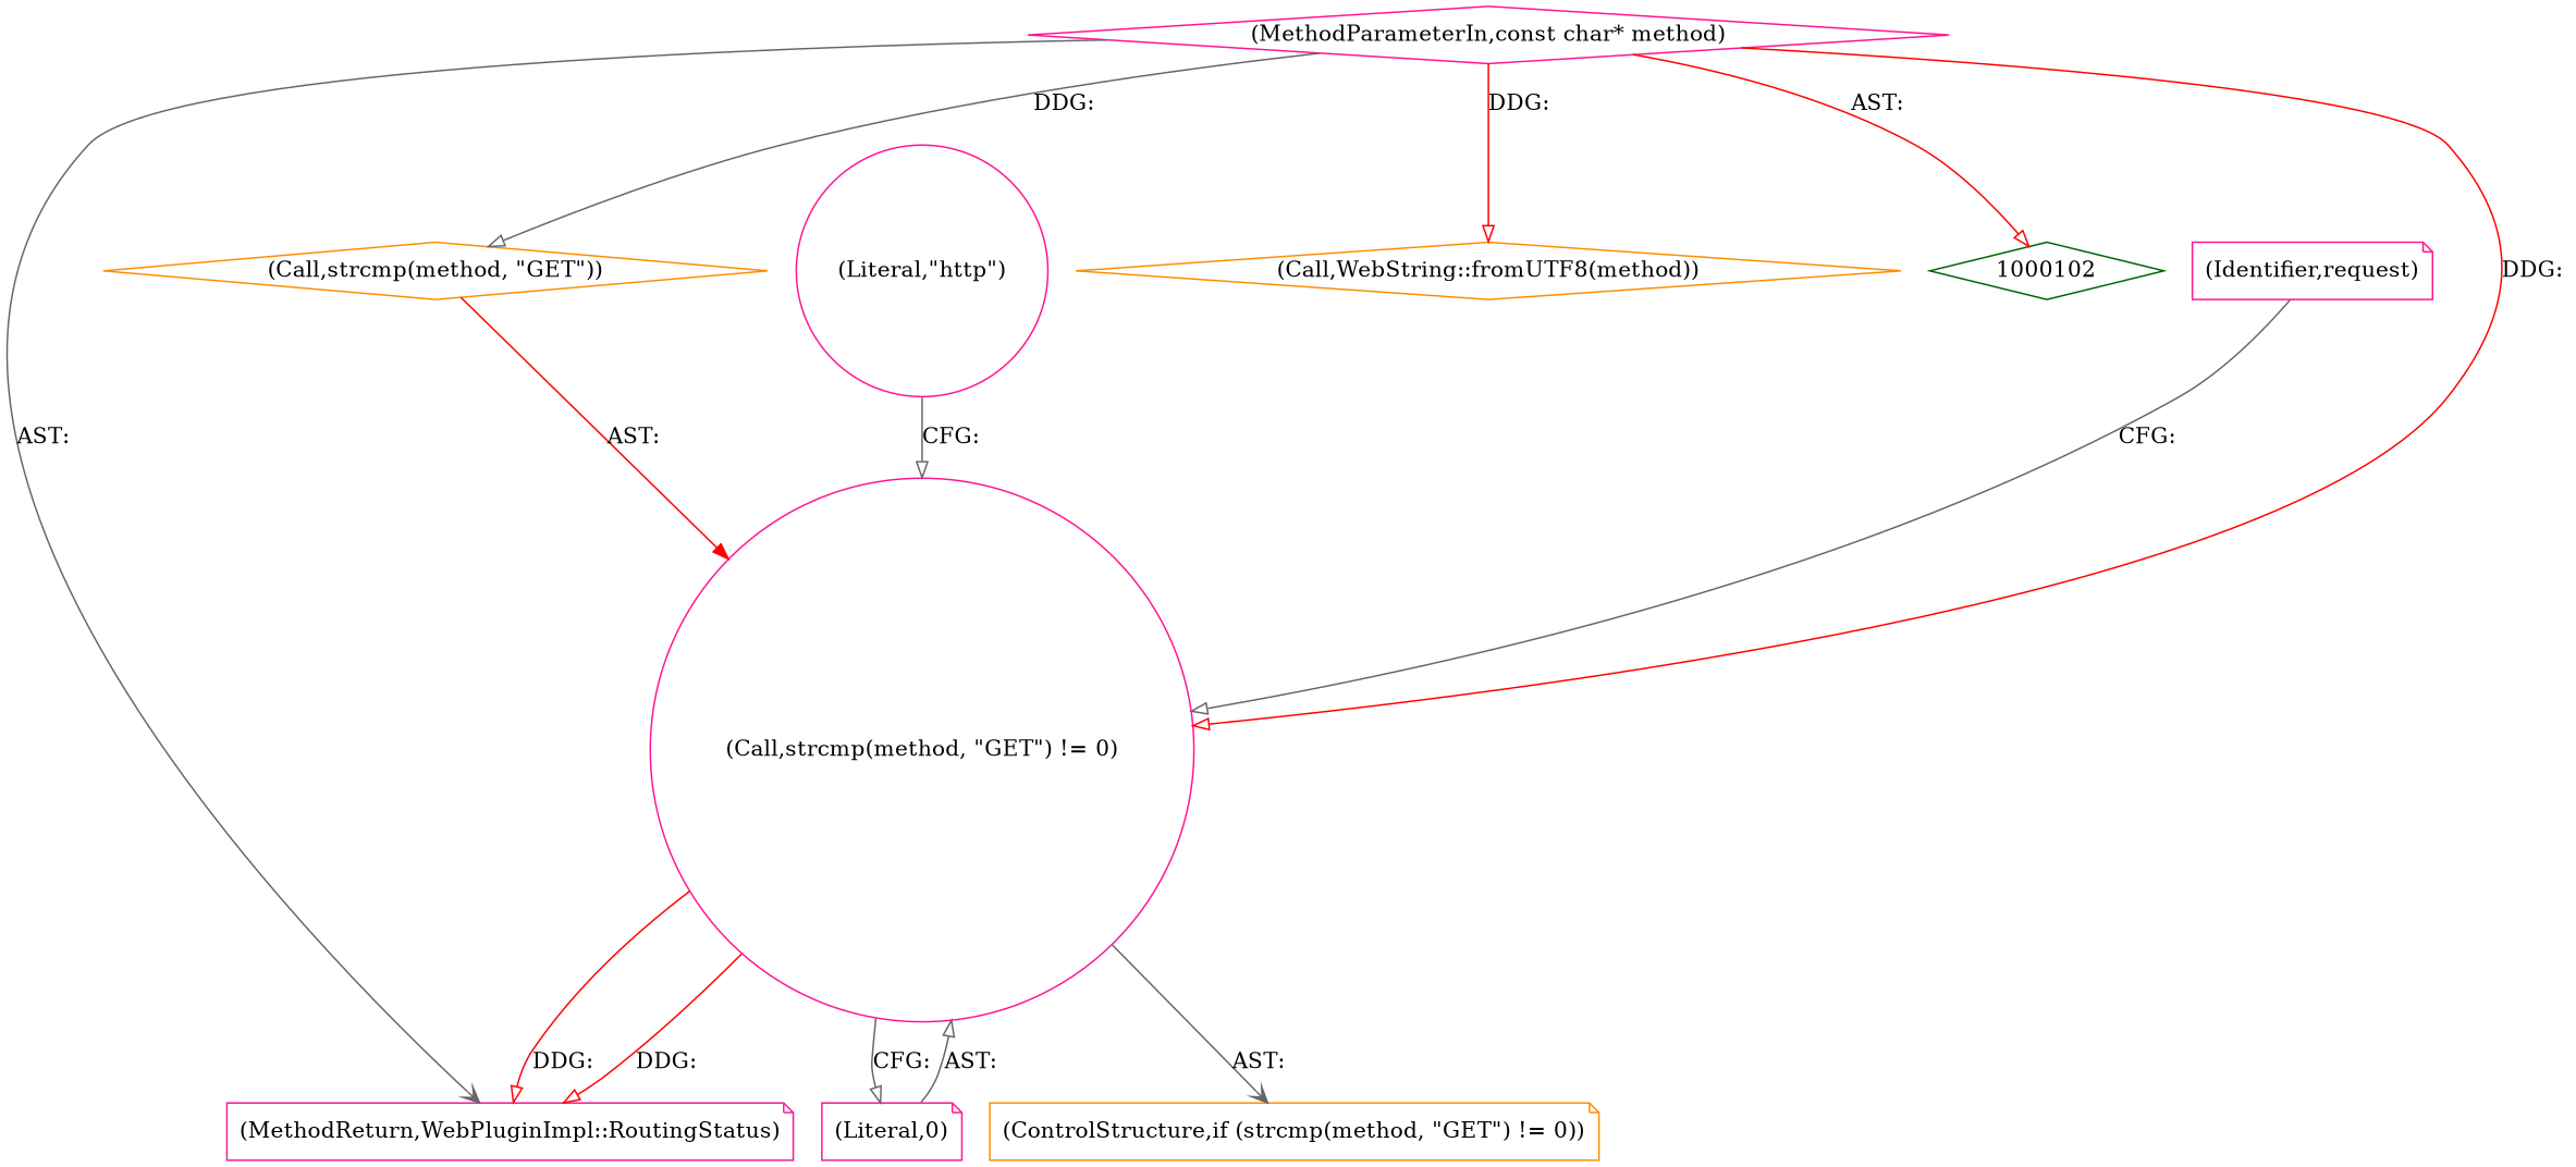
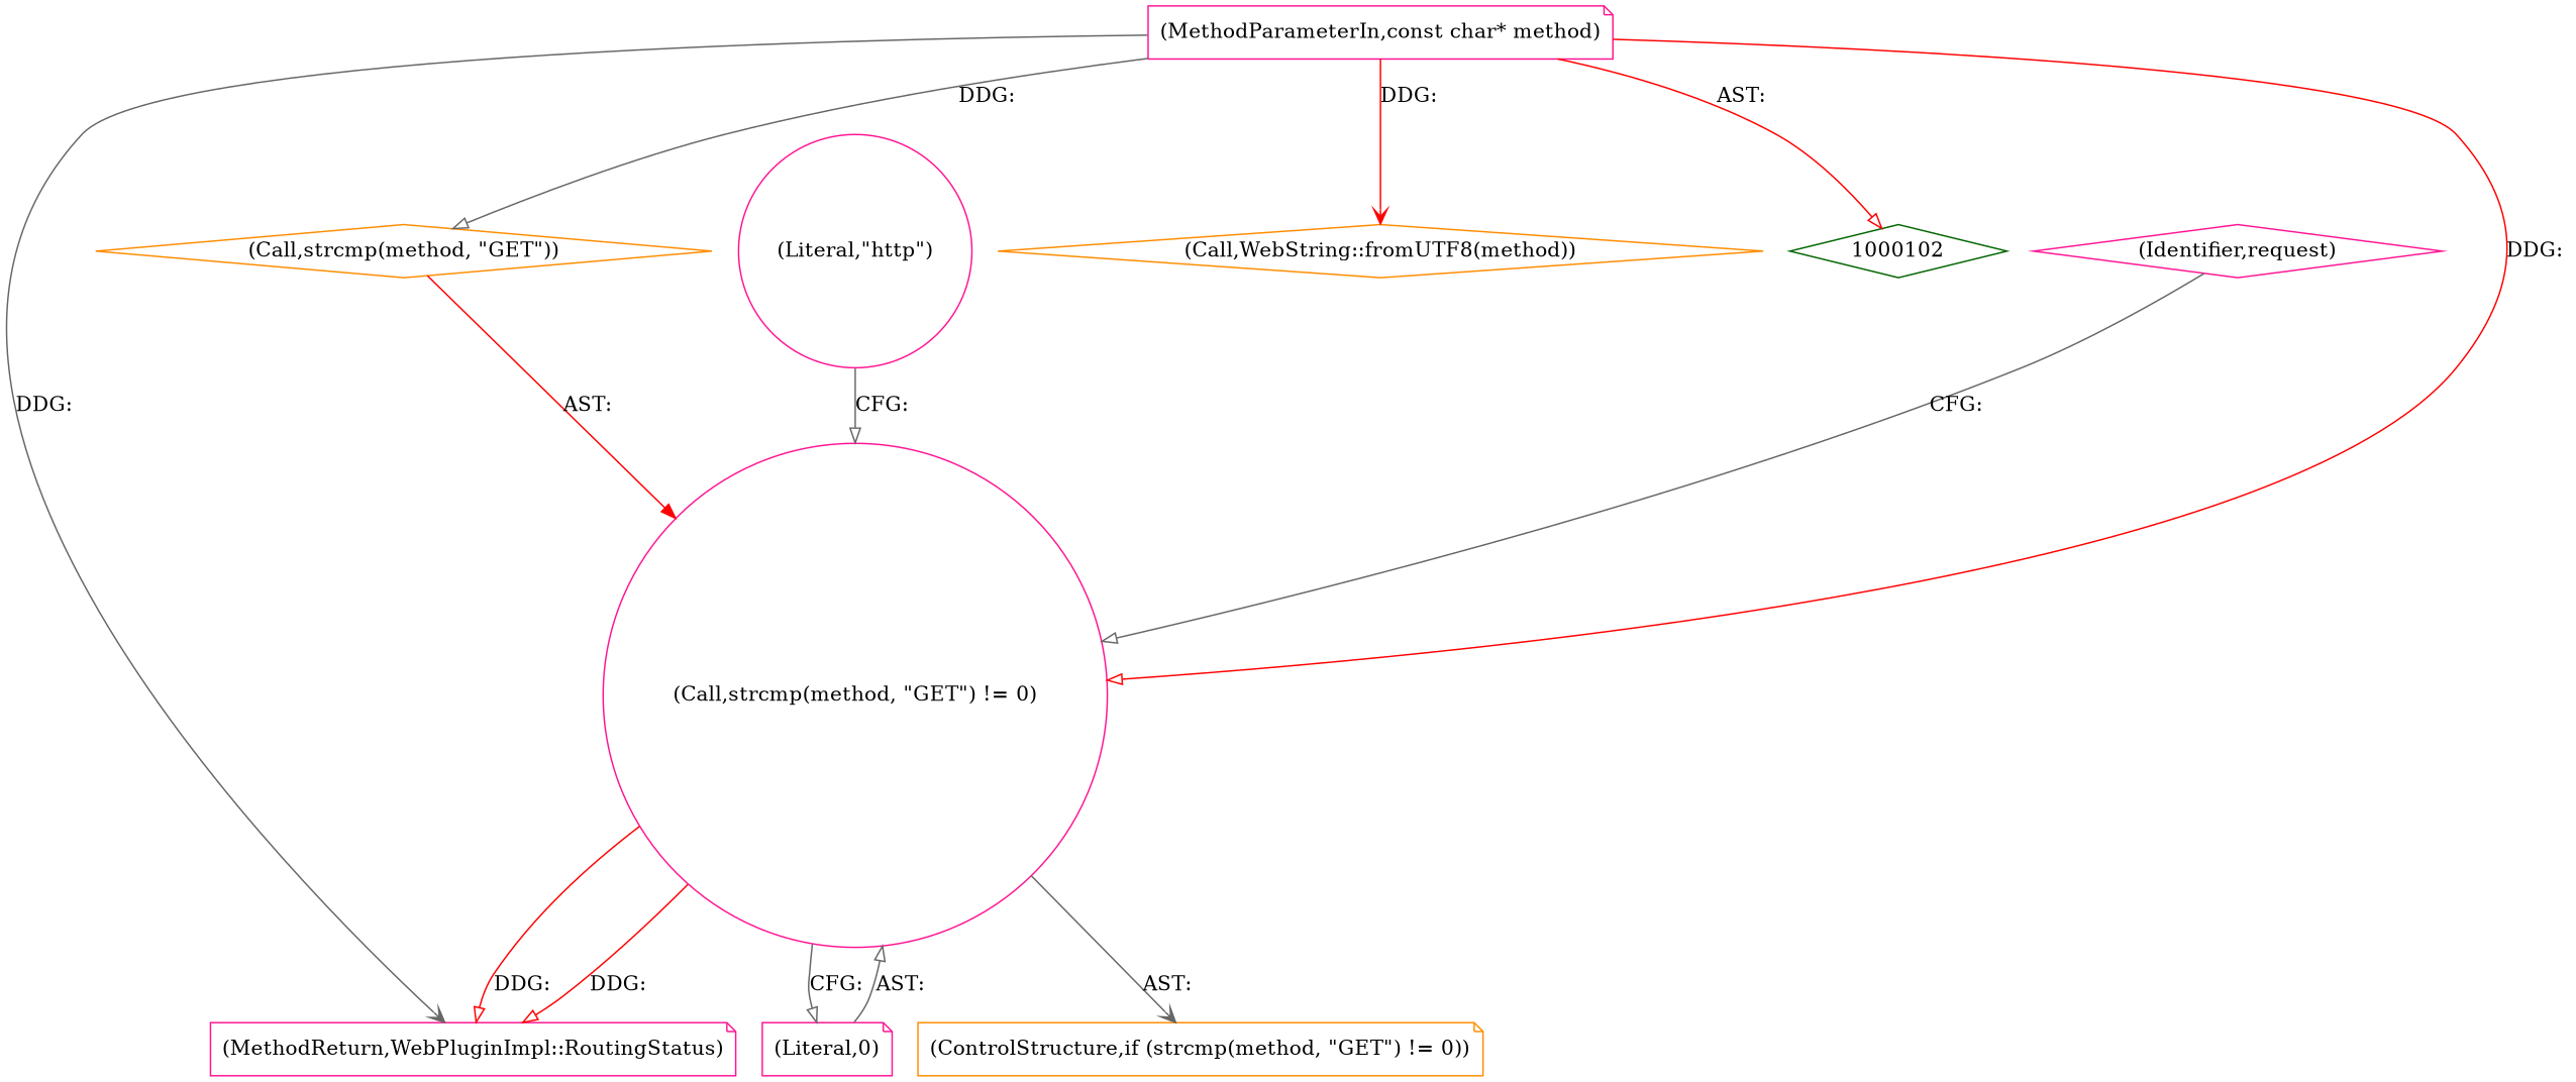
  digraph {
    node [color=deeppink shape=note]
    edge [arrowhead=onormal color=gray40]
    n1 [label="(Call,strcmp(method, \"GET\") != 0)" shape=circle]
    n2 [label="(MethodReturn,WebPluginImpl::RoutingStatus)"]
    n3 [label="(Literal,0)"]
    n4 [color=darkorange label="(ControlStructure,if (strcmp(method, \"GET\") != 0))"]
-   n5 [label="(MethodParameterIn,const char* method)" shape=diamond]
+   n5 [label="(MethodParameterIn,const char* method)"]
    n6 [color=darkorange label="(Call,strcmp(method, \"GET\"))" shape=diamond]
    n7 [color=darkorange label="(Call,WebString::fromUTF8(method))" shape=diamond]
    1000102 [color=darkgreen shape=diamond]
    n9 [label="(Literal,\"http\")" shape=circle]
-   n10 [label="(Identifier,request)"]
+   n10 [label="(Identifier,request)" shape=diamond]
    n1 -> n2 [color=red label="DDG: "]
    n1 -> n2 [color=red label="DDG: "]
    n1 -> n3 [label="CFG: "]
    n1 -> n4 [arrowhead=vee label="AST: "]
    n3 -> n1 [label="AST: "]
    n5 -> n1 [color=red label="DDG: "]
-   n5 -> n2 [arrowhead=vee label="AST: "]
+   n5 -> n2 [arrowhead=vee label="DDG: "]
    n5 -> n6 [label="DDG: "]
-   n5 -> n7 [color=red label="DDG: "]
+   n5 -> n7 [arrowhead=vee color=red label="DDG: "]
    n5 -> 1000102 [color=red label="AST: "]
    n6 -> n1 [arrowhead=normal color=red label="AST: "]
    n9 -> n1 [label="CFG: "]
    n10 -> n1 [label="CFG: "]
  }
